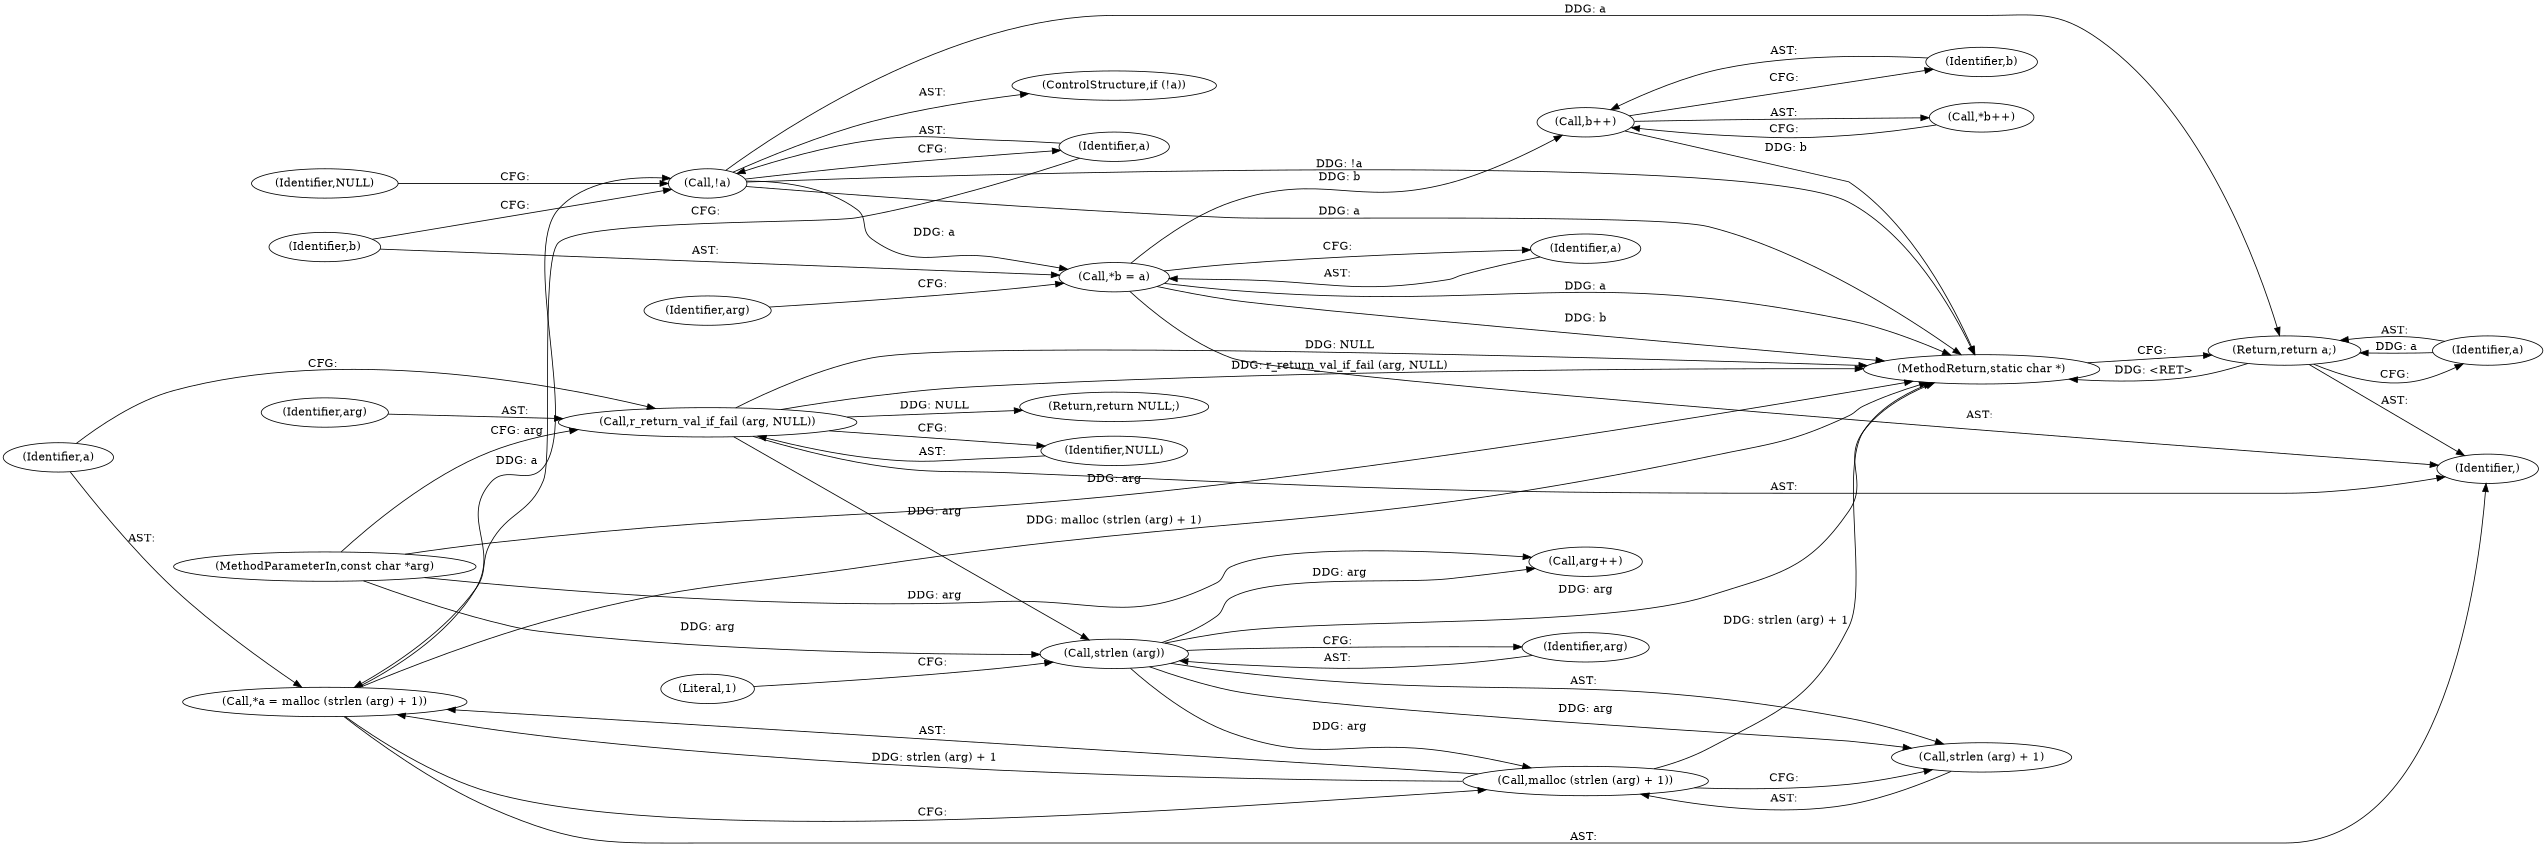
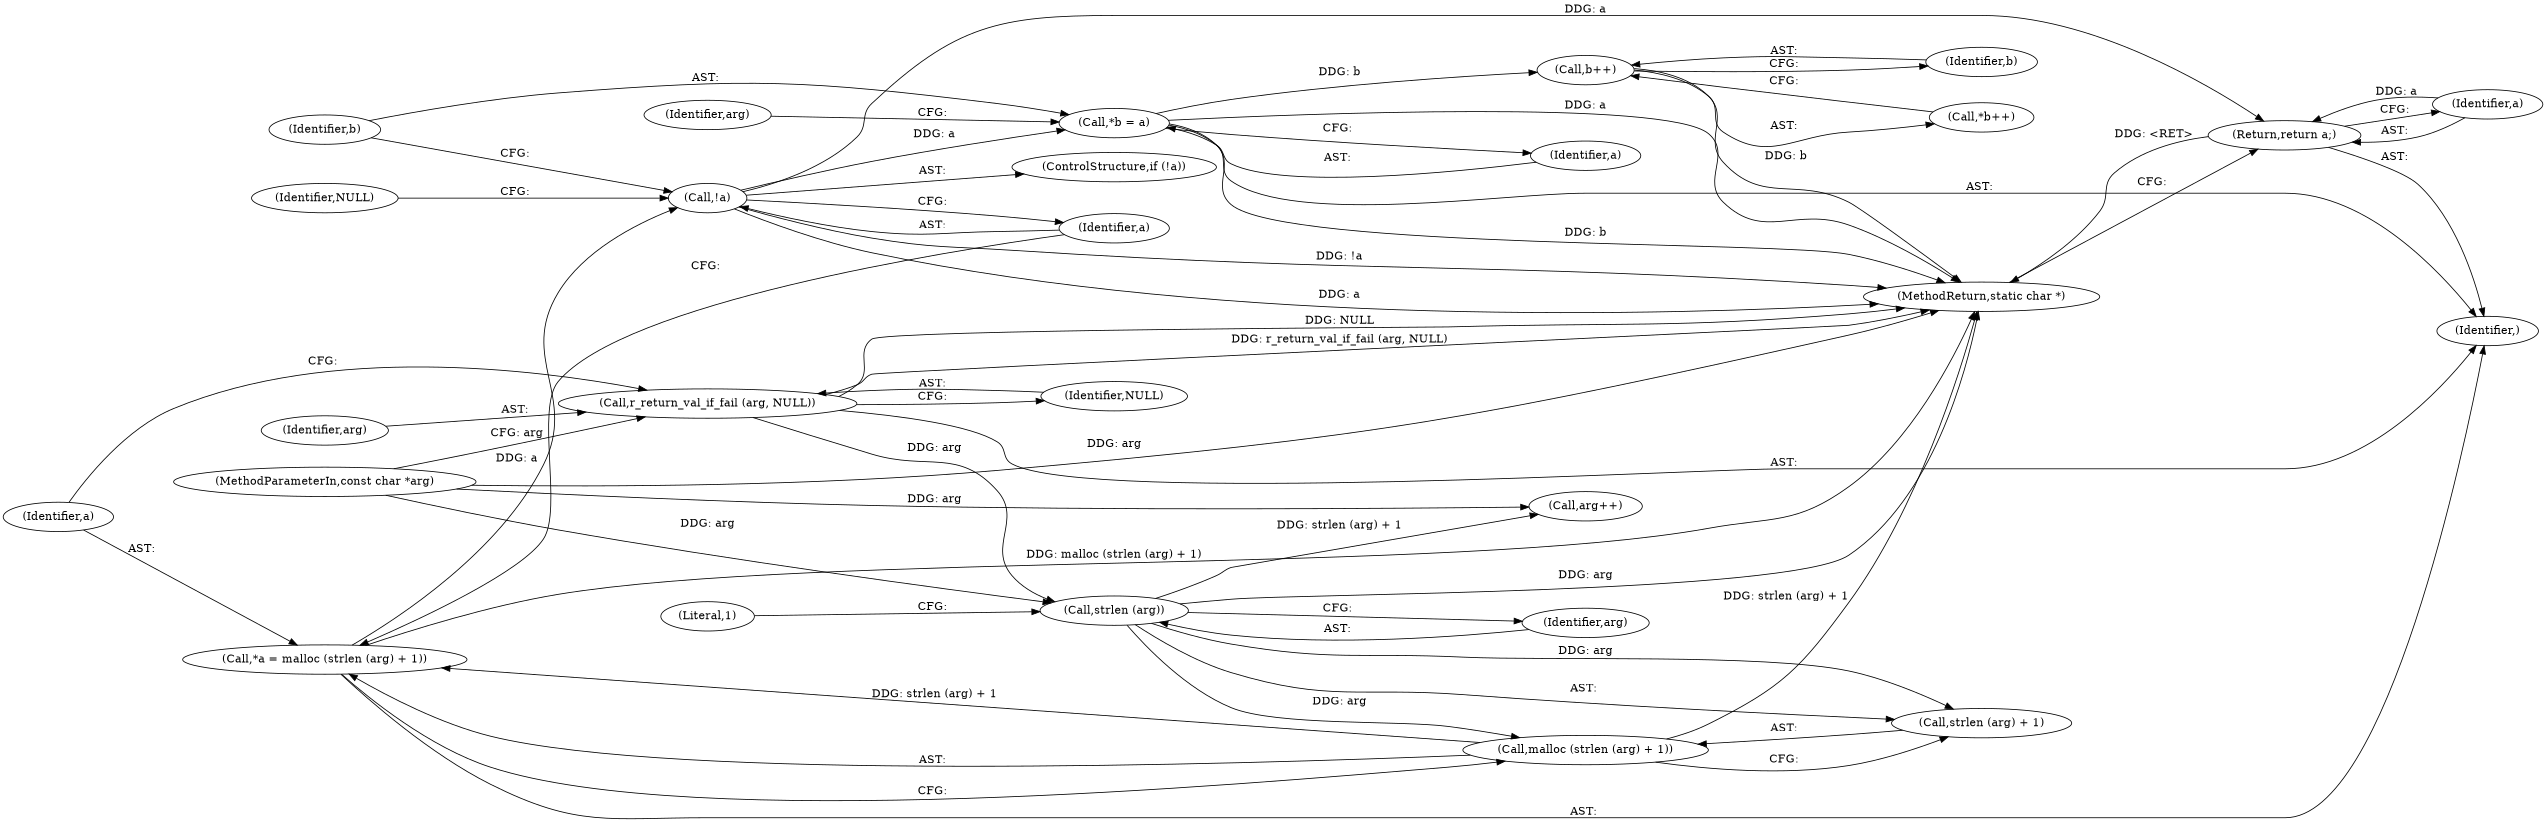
  digraph {
    rankdir=LR
    n1 [label="(Call,*a = malloc (strlen (arg) + 1))"]
    n2 [label="(Call,malloc (strlen (arg) + 1))"]
    n3 [label="(Call,!a)"]
    n4 [label="(Identifier,)"]
    n5 [label="(MethodReturn,static char *)"]
    n6 [label="(Call,strlen (arg) + 1)"]
    n7 [label="(Call,*b = a)"]
    n8 [label="(Return,return a;)"]
    n9 [label="(ControlStructure,if (!a))"]
    n10 [label="(Identifier,a)"]
    n11 [label="(Call,strlen (arg))"]
    n12 [label="(Call,arg++)"]
    n13 [label="(Identifier,arg)"]
    n14 [label="(Call,r_return_val_if_fail (arg, NULL))"]
-   n15 [label="(Return,return NULL;)"]
    n16 [label="(Identifier,NULL)"]
    n17 [label="(MethodParameterIn,const char *arg)"]
    n18 [label="(Call,b++)"]
    n19 [label="(Identifier,a)"]
    n20 [label="(Identifier,a)"]
    n21 [label="(Call,*b++)"]
    n22 [label="(Identifier,b)"]
    n23 [label="(Identifier,arg)"]
    n24 [label="(Identifier,b)"]
    n25 [label="(Identifier,NULL)"]
    n26 [label="(Identifier,arg)"]
    n27 [label="(Literal,1)"]
    n28 [label="(Identifier,a)"]
    n1 -> n2 [label="CFG: "]
    n1 -> n3 [label="DDG: a"]
    n1 -> n4 [label="AST: "]
    n1 -> n5 [label="DDG: malloc (strlen (arg) + 1)"]
    n2 -> n1 [label="AST: "]
    n2 -> n1 [label="DDG: strlen (arg) + 1"]
    n2 -> n5 [label="DDG: strlen (arg) + 1"]
    n2 -> n6 [label="CFG: "]
    n3 -> n5 [label="DDG: !a"]
    n3 -> n5 [label="DDG: a"]
    n3 -> n7 [label="DDG: a"]
    n3 -> n8 [label="DDG: a"]
    n3 -> n9 [label="AST: "]
    n3 -> n10 [label="CFG: "]
    n5 -> n8 [label="CFG: "]
    n6 -> n2 [label="AST: "]
    n7 -> n4 [label="AST: "]
    n7 -> n5 [label="DDG: a"]
    n7 -> n5 [label="DDG: b"]
    n7 -> n18 [label="DDG: b"]
    n7 -> n19 [label="CFG: "]
    n8 -> n4 [label="AST: "]
    n8 -> n5 [label="DDG: <RET>"]
    n8 -> n20 [label="CFG: "]
    n10 -> n1 [label="CFG: "]
    n10 -> n3 [label="AST: "]
    n11 -> n2 [label="DDG: arg"]
    n11 -> n5 [label="DDG: arg"]
    n11 -> n6 [label="AST: "]
    n11 -> n6 [label="DDG: arg"]
-   n11 -> n12 [label="DDG: arg"]
+   n11 -> n12 [label="DDG: strlen (arg) + 1"]
    n11 -> n13 [label="CFG: "]
    n13 -> n11 [label="AST: "]
    n14 -> n4 [label="AST: "]
    n14 -> n5 [label="DDG: NULL"]
    n14 -> n5 [label="DDG: r_return_val_if_fail (arg, NULL)"]
    n14 -> n11 [label="DDG: arg"]
-   n14 -> n15 [label="DDG: NULL"]
    n14 -> n16 [label="CFG: "]
    n16 -> n14 [label="AST: "]
    n17 -> n5 [label="DDG: arg"]
    n17 -> n11 [label="DDG: arg"]
    n17 -> n12 [label="DDG: arg"]
    n17 -> n14 [label="CFG: arg"]
    n18 -> n5 [label="DDG: b"]
    n18 -> n21 [label="AST: "]
    n18 -> n22 [label="CFG: "]
    n19 -> n7 [label="AST: "]
    n20 -> n8 [label="AST: "]
    n20 -> n8 [label="DDG: a"]
    n21 -> n18 [label="CFG: "]
    n22 -> n18 [label="AST: "]
    n23 -> n7 [label="CFG: "]
    n24 -> n3 [label="CFG: "]
    n24 -> n7 [label="AST: "]
    n25 -> n3 [label="CFG: "]
    n26 -> n14 [label="AST: "]
    n27 -> n11 [label="CFG: "]
    n28 -> n1 [label="AST: "]
    n28 -> n14 [label="CFG: "]
  }
